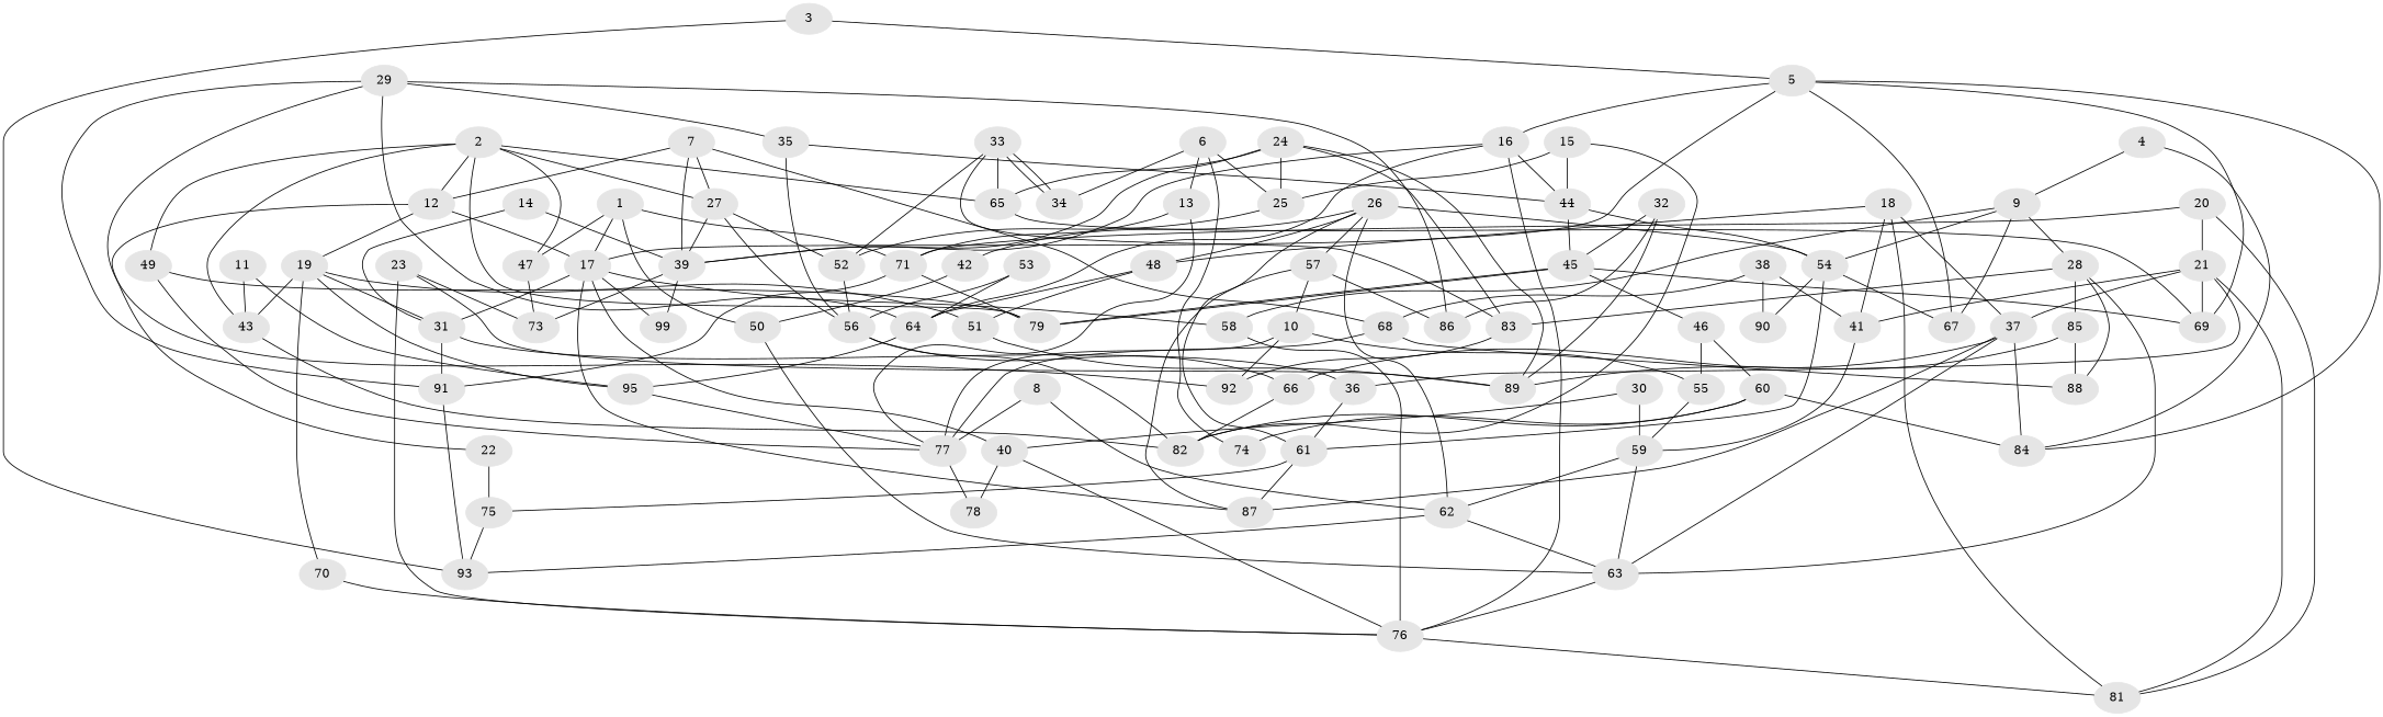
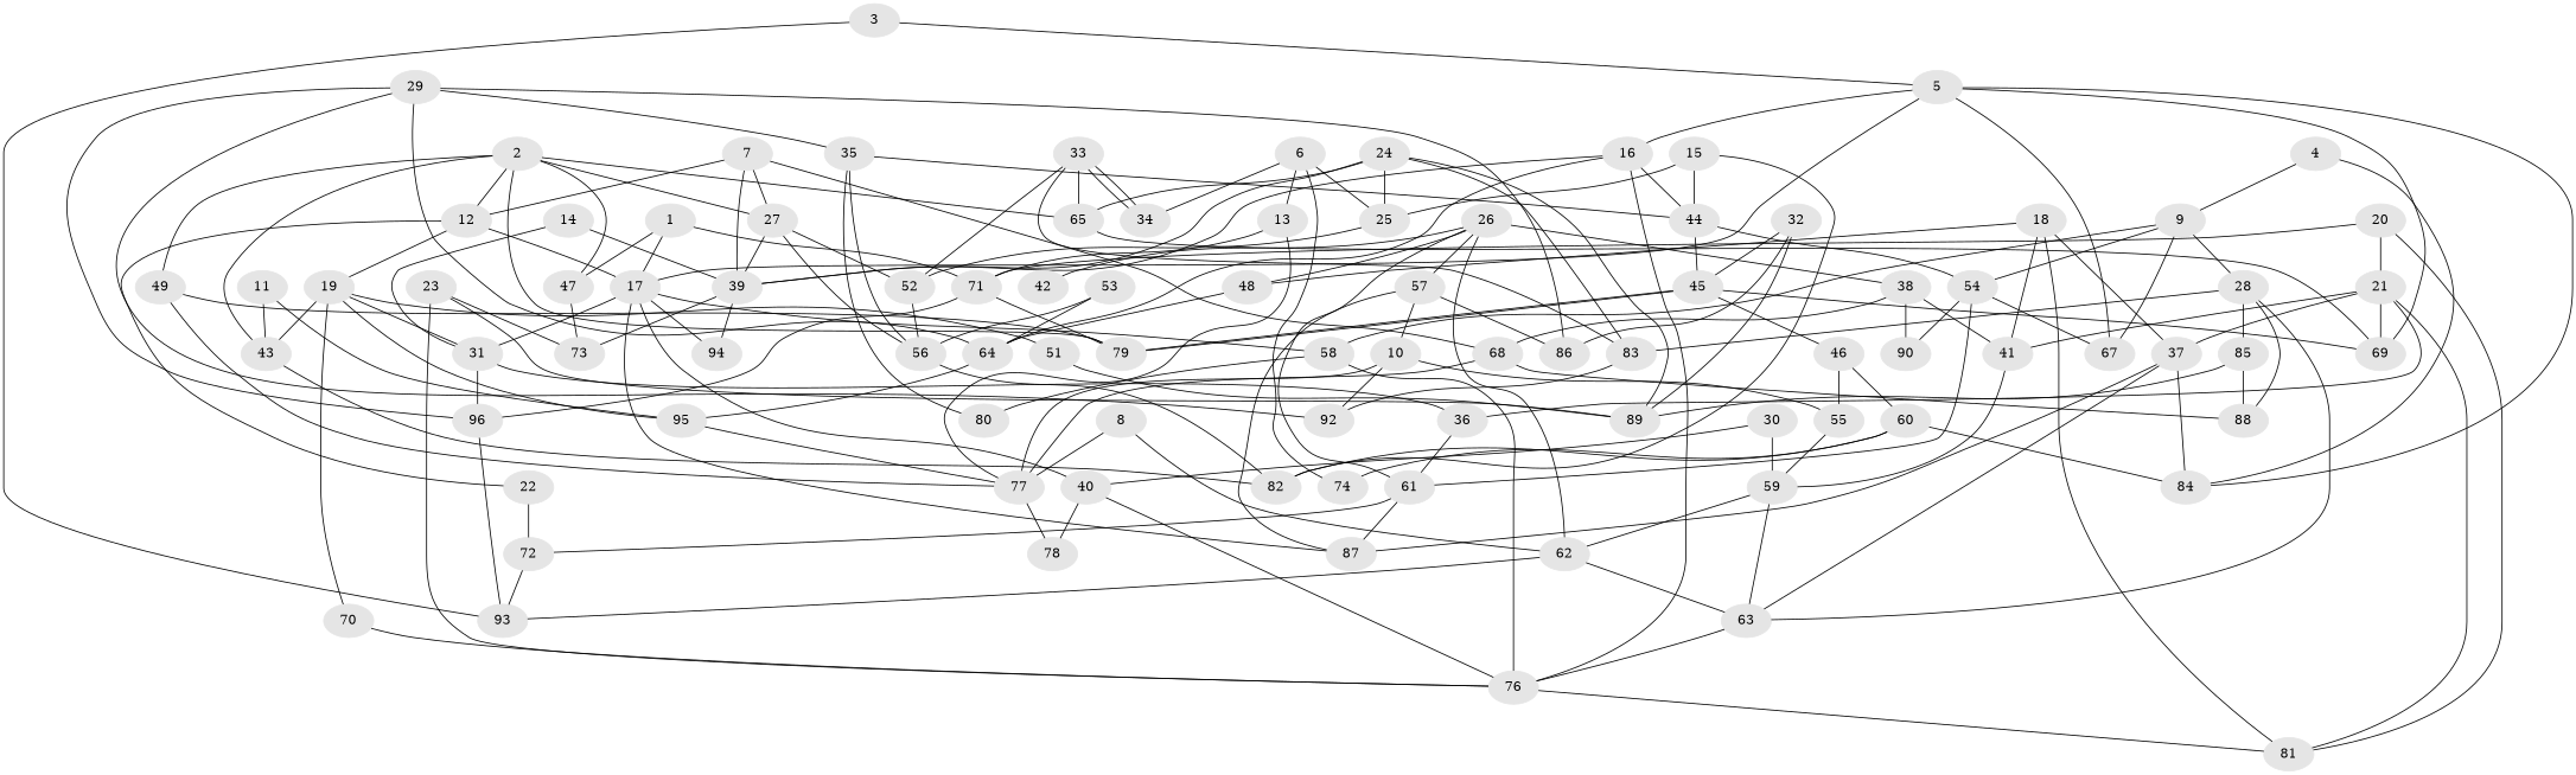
  graph {
    fontname="DejaVu Serif"
    node [color=gray90 fontname="DejaVu Serif" style=filled]
    edge [fontname="DejaVu Serif"]
    1
    17
    47
-   50
    71
    58
    31
    40
    87
-   94 [label=99]
+   94
    73
    63
    79
-   91
+   91 [label=96]
    2
    12
    27
    43
    49
    65
    19
    22
    39
    52
    56
    82
    77
    69
    3
    5
    93
    84
    16
    67
    4
    9
    28
    54
    44
    64
    76
    6
    13
    25
    34
    74
    7
    68
    88
    8
    62
    78
    83
    85
    61
    90
+   80
    10
    55
    92
    59
    11
    n63 [label=95]
    51
    70
-   72 [label=75]
+   72
    14
    36
    15
    45
    81
    18
    37
    41
    48
-   66
    89
    20
    21
    23
    24
    26
    38
    42
    57
    86
    29
    35
    30
    32
    46
    33
    60
    53
    1 -- 17
    1 -- 47
-   1 -- 50
    1 -- 71
    17 -- 58
    17 -- 31
    17 -- 40
    17 -- 87
    17 -- 94
    47 -- 73
-   50 -- 63
    71 -- 79
    71 -- 91
    58 -- 76
+   58 -- 80
    31 -- 91
    31 -- 36
    40 -- 76
    40 -- 78
    63 -- 76
    91 -- 93
    2 -- 47
    2 -- 79
    2 -- 12
    2 -- 27
    2 -- 43
    2 -- 49
    2 -- 65
    12 -- 17
    12 -- 19
    12 -- 22
    27 -- 39
    27 -- 52
    27 -- 56
    43 -- 82
    49 -- 79
    49 -- 77
    65 -- 69
    19 -- 31
    19 -- 43
    19 -- n63
    19 -- 51
    19 -- 70
    22 -- 72
    39 -- 94
    39 -- 73
    52 -- 56
    56 -- 82
-   56 -- 66
    77 -- 78
    3 -- 5
    3 -- 93
    5 -- 17
    5 -- 69
    5 -- 84
    5 -- 16
    5 -- 67
    16 -- 39
    16 -- 44
    16 -- 64
    16 -- 76
    4 -- 84
    4 -- 9
    9 -- 58
    9 -- 67
    9 -- 28
    9 -- 54
    28 -- 63
    28 -- 88
    28 -- 83
    28 -- 85
    54 -- 67
    54 -- 61
    54 -- 90
    44 -- 54
    44 -- 45
    64 -- n63
    76 -- 81
    6 -- 13
    6 -- 25
    6 -- 34
    6 -- 74
    13 -- 71
    13 -- 77
    25 -- 52
    7 -- 12
    7 -- 27
    7 -- 39
    7 -- 68
    68 -- 77
    68 -- 88
    8 -- 77
    8 -- 62
    62 -- 63
    62 -- 93
    83 -- 92
    85 -- 88
    85 -- 89
    61 -- 87
    61 -- 72
    10 -- 77
    10 -- 55
    10 -- 92
    55 -- 59
    59 -- 63
    59 -- 62
    11 -- 43
    11 -- n63
    n63 -- 77
    51 -- 89
    70 -- 76
    72 -- 93
    14 -- 31
    14 -- 39
    36 -- 61
    15 -- 82
    15 -- 44
    15 -- 25
    45 -- 79
    45 -- 79
    45 -- 69
    45 -- 46
    18 -- 81
    18 -- 37
    18 -- 41
    18 -- 48
    37 -- 87
    37 -- 63
    37 -- 84
-   37 -- 66
    41 -- 59
    48 -- 64
-   48 -- 51
-   66 -- 82
    20 -- 71
    20 -- 81
    20 -- 21
    21 -- 69
    21 -- 36
    21 -- 81
    21 -- 37
    21 -- 41
    23 -- 73
    23 -- 76
    23 -- 89
    24 -- 65
    24 -- 39
    24 -- 25
    24 -- 83
    24 -- 89
    26 -- 62
    26 -- 61
    26 -- 48
-   26 -- 54
+   26 -- 38
    26 -- 42
    26 -- 57
    38 -- 68
    38 -- 90
    38 -- 41
-   42 -- 50
    57 -- 87
    57 -- 10
    57 -- 86
    29 -- 91
    29 -- 64
    29 -- 92
    29 -- 86
    29 -- 35
    35 -- 56
    35 -- 44
+   35 -- 80
    30 -- 40
    30 -- 59
    32 -- 45
    32 -- 89
    32 -- 86
    46 -- 55
    46 -- 60
    33 -- 65
    33 -- 52
    33 -- 34
    33 -- 34
    33 -- 83
    60 -- 82
    60 -- 84
    60 -- 74
    53 -- 56
    53 -- 64
  }
